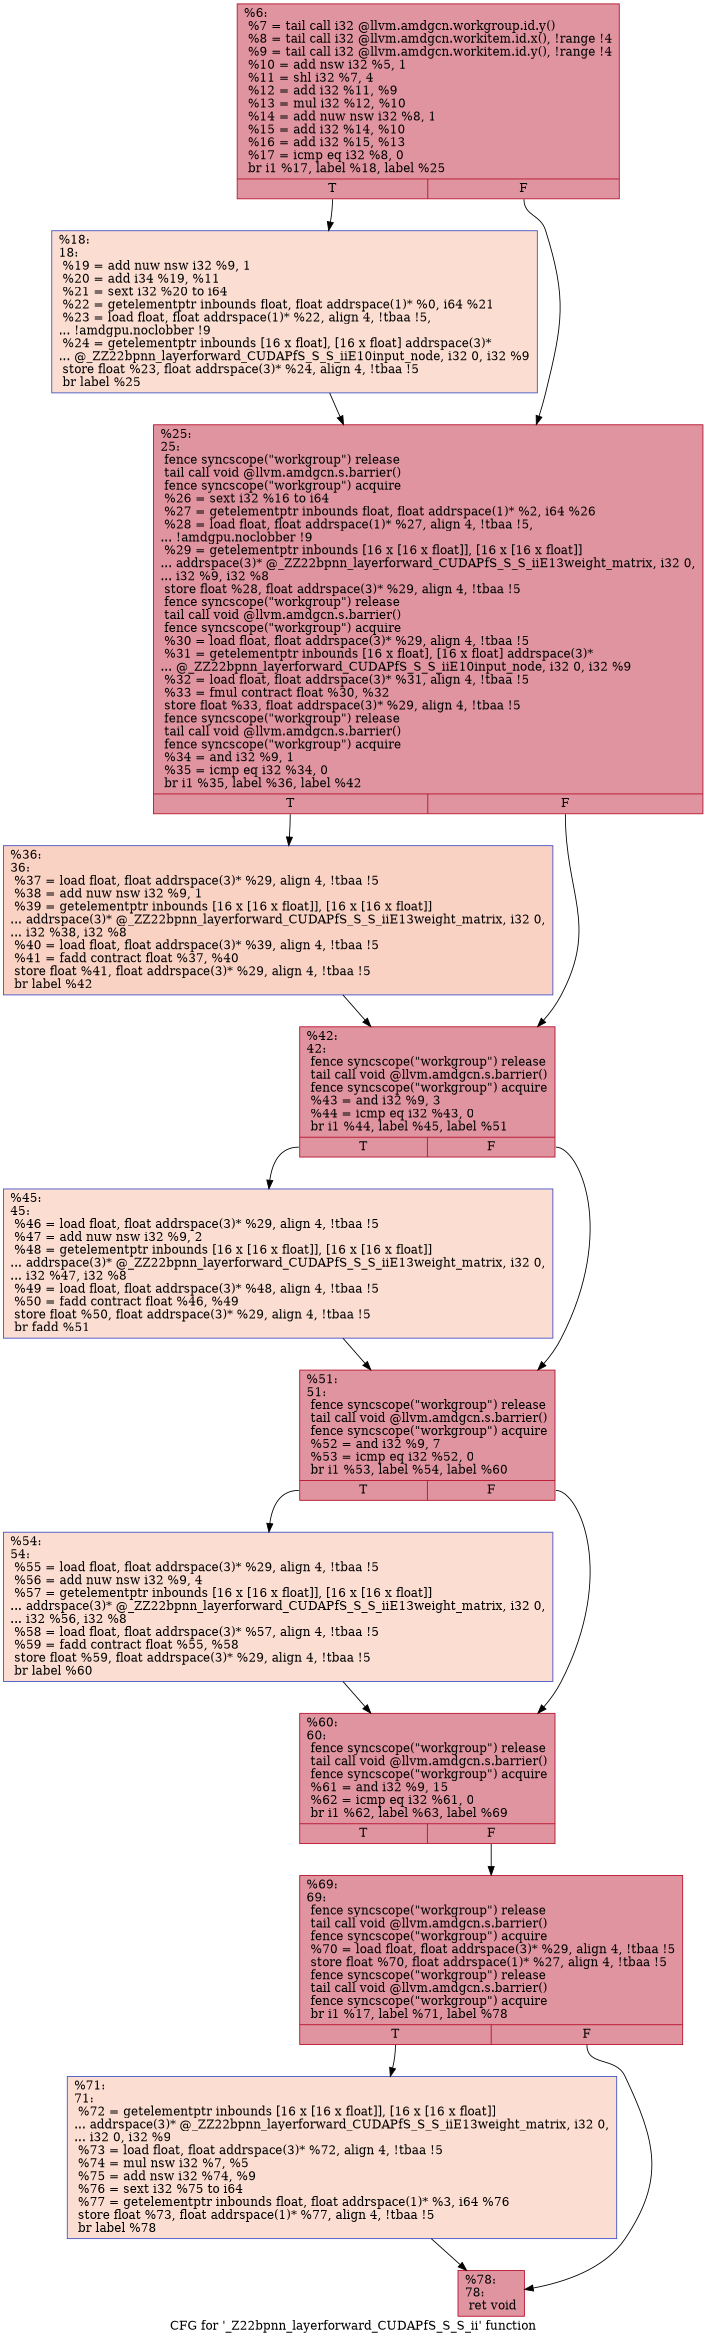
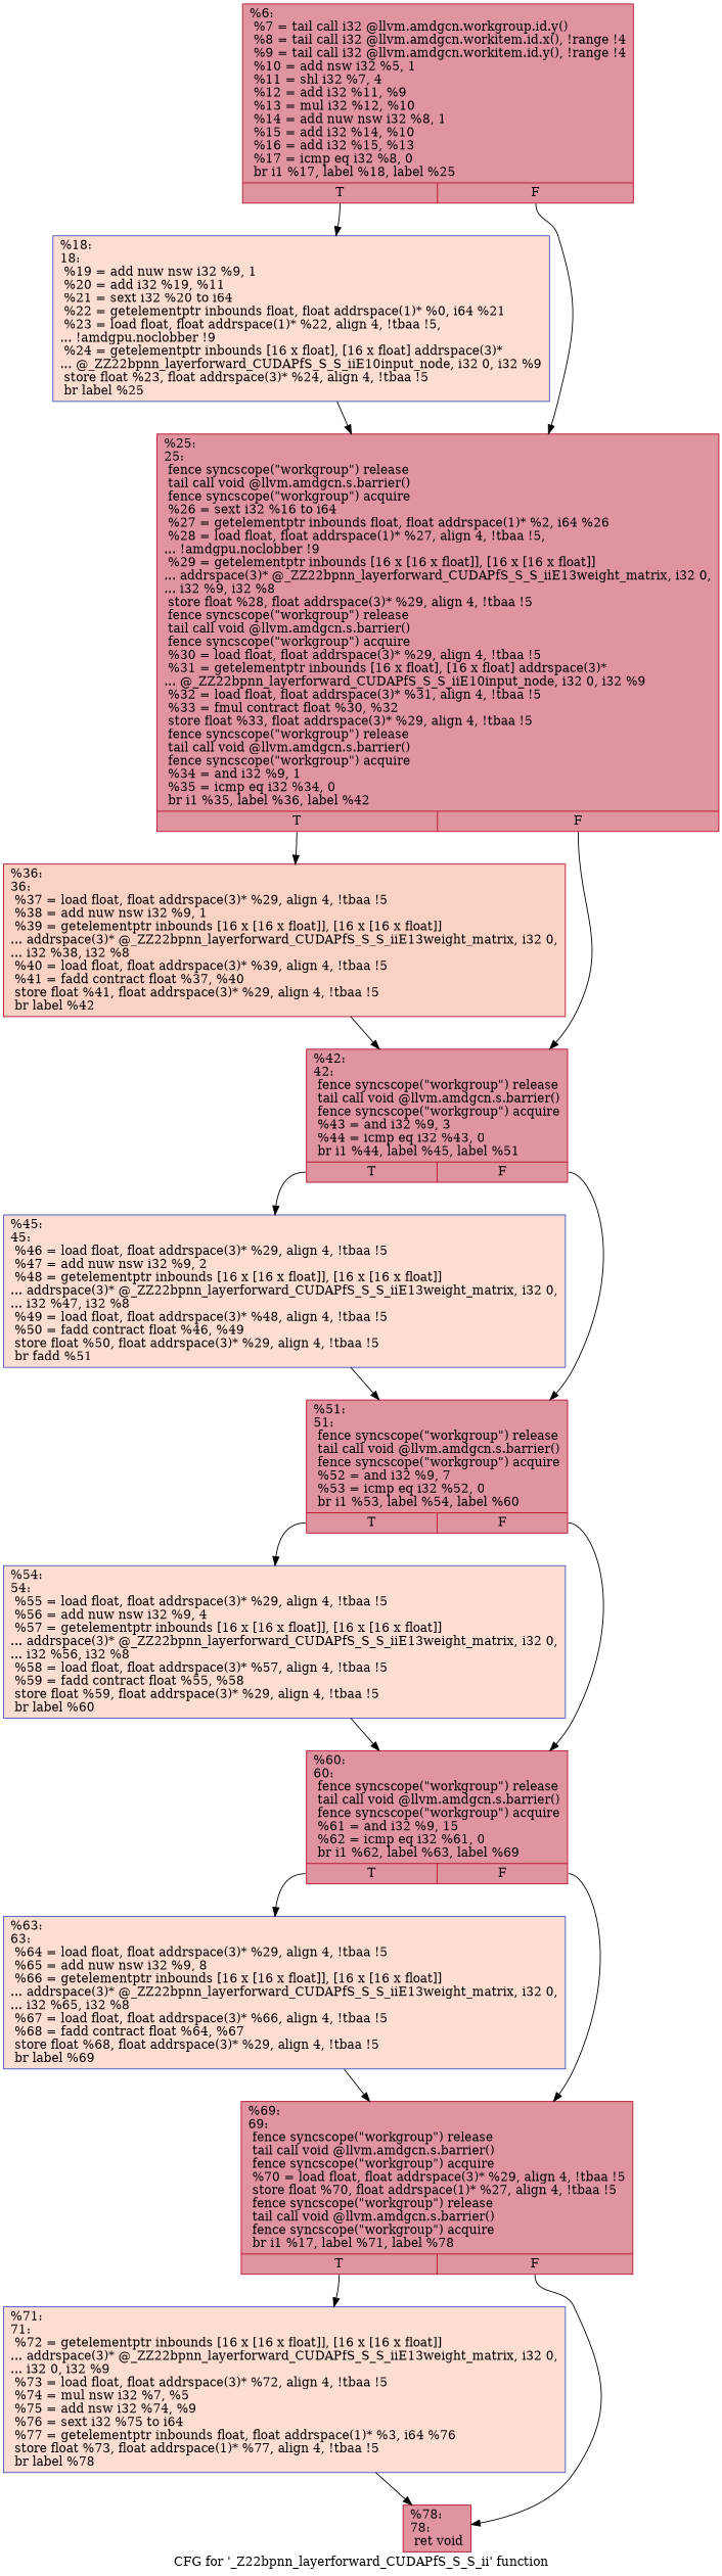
  digraph {
    label="CFG for '_Z22bpnn_layerforward_CUDAPfS_S_S_ii' function"
    node [color="#b70d28ff" fillcolor="#b70d2870" shape=record style=filled]
    n1 [label="{%6:\l  %7 = tail call i32 @llvm.amdgcn.workgroup.id.y()\l  %8 = tail call i32 @llvm.amdgcn.workitem.id.x(), !range !4\l  %9 = tail call i32 @llvm.amdgcn.workitem.id.y(), !range !4\l  %10 = add nsw i32 %5, 1\l  %11 = shl i32 %7, 4\l  %12 = add i32 %11, %9\l  %13 = mul i32 %12, %10\l  %14 = add nuw nsw i32 %8, 1\l  %15 = add i32 %14, %10\l  %16 = add i32 %15, %13\l  %17 = icmp eq i32 %8, 0\l  br i1 %17, label %18, label %25\l|{<s0>T|<s1>F}}"]
-   n2 [color="#3d50c3ff" fillcolor="#f7b39670" label="{%18:\l18:                                               \l  %19 = add nuw nsw i32 %9, 1\l  %20 = add i34 %19, %11\l  %21 = sext i32 %20 to i64\l  %22 = getelementptr inbounds float, float addrspace(1)* %0, i64 %21\l  %23 = load float, float addrspace(1)* %22, align 4, !tbaa !5,\l... !amdgpu.noclobber !9\l  %24 = getelementptr inbounds [16 x float], [16 x float] addrspace(3)*\l... @_ZZ22bpnn_layerforward_CUDAPfS_S_S_iiE10input_node, i32 0, i32 %9\l  store float %23, float addrspace(3)* %24, align 4, !tbaa !5\l  br label %25\l}"]
+   n2 [color="#3d50c3ff" fillcolor="#f7b39670" label="{%18:\l18:                                               \l  %19 = add nuw nsw i32 %9, 1\l  %20 = add i32 %19, %11\l  %21 = sext i32 %20 to i64\l  %22 = getelementptr inbounds float, float addrspace(1)* %0, i64 %21\l  %23 = load float, float addrspace(1)* %22, align 4, !tbaa !5,\l... !amdgpu.noclobber !9\l  %24 = getelementptr inbounds [16 x float], [16 x float] addrspace(3)*\l... @_ZZ22bpnn_layerforward_CUDAPfS_S_S_iiE10input_node, i32 0, i32 %9\l  store float %23, float addrspace(3)* %24, align 4, !tbaa !5\l  br label %25\l}"]
    n3 [label="{%25:\l25:                                               \l  fence syncscope(\"workgroup\") release\l  tail call void @llvm.amdgcn.s.barrier()\l  fence syncscope(\"workgroup\") acquire\l  %26 = sext i32 %16 to i64\l  %27 = getelementptr inbounds float, float addrspace(1)* %2, i64 %26\l  %28 = load float, float addrspace(1)* %27, align 4, !tbaa !5,\l... !amdgpu.noclobber !9\l  %29 = getelementptr inbounds [16 x [16 x float]], [16 x [16 x float]]\l... addrspace(3)* @_ZZ22bpnn_layerforward_CUDAPfS_S_S_iiE13weight_matrix, i32 0,\l... i32 %9, i32 %8\l  store float %28, float addrspace(3)* %29, align 4, !tbaa !5\l  fence syncscope(\"workgroup\") release\l  tail call void @llvm.amdgcn.s.barrier()\l  fence syncscope(\"workgroup\") acquire\l  %30 = load float, float addrspace(3)* %29, align 4, !tbaa !5\l  %31 = getelementptr inbounds [16 x float], [16 x float] addrspace(3)*\l... @_ZZ22bpnn_layerforward_CUDAPfS_S_S_iiE10input_node, i32 0, i32 %9\l  %32 = load float, float addrspace(3)* %31, align 4, !tbaa !5\l  %33 = fmul contract float %30, %32\l  store float %33, float addrspace(3)* %29, align 4, !tbaa !5\l  fence syncscope(\"workgroup\") release\l  tail call void @llvm.amdgcn.s.barrier()\l  fence syncscope(\"workgroup\") acquire\l  %34 = and i32 %9, 1\l  %35 = icmp eq i32 %34, 0\l  br i1 %35, label %36, label %42\l|{<s0>T|<s1>F}}"]
-   n4 [color="#3d50c3ff" fillcolor="#f4987a70" label="{%36:\l36:                                               \l  %37 = load float, float addrspace(3)* %29, align 4, !tbaa !5\l  %38 = add nuw nsw i32 %9, 1\l  %39 = getelementptr inbounds [16 x [16 x float]], [16 x [16 x float]]\l... addrspace(3)* @_ZZ22bpnn_layerforward_CUDAPfS_S_S_iiE13weight_matrix, i32 0,\l... i32 %38, i32 %8\l  %40 = load float, float addrspace(3)* %39, align 4, !tbaa !5\l  %41 = fadd contract float %37, %40\l  store float %41, float addrspace(3)* %29, align 4, !tbaa !5\l  br label %42\l}"]
+   n4 [fillcolor="#f4987a70" label="{%36:\l36:                                               \l  %37 = load float, float addrspace(3)* %29, align 4, !tbaa !5\l  %38 = add nuw nsw i32 %9, 1\l  %39 = getelementptr inbounds [16 x [16 x float]], [16 x [16 x float]]\l... addrspace(3)* @_ZZ22bpnn_layerforward_CUDAPfS_S_S_iiE13weight_matrix, i32 0,\l... i32 %38, i32 %8\l  %40 = load float, float addrspace(3)* %39, align 4, !tbaa !5\l  %41 = fadd contract float %37, %40\l  store float %41, float addrspace(3)* %29, align 4, !tbaa !5\l  br label %42\l}"]
    n5 [label="{%42:\l42:                                               \l  fence syncscope(\"workgroup\") release\l  tail call void @llvm.amdgcn.s.barrier()\l  fence syncscope(\"workgroup\") acquire\l  %43 = and i32 %9, 3\l  %44 = icmp eq i32 %43, 0\l  br i1 %44, label %45, label %51\l|{<s0>T|<s1>F}}"]
    n6 [color="#3d50c3ff" fillcolor="#f7b39670" label="{%45:\l45:                                               \l  %46 = load float, float addrspace(3)* %29, align 4, !tbaa !5\l  %47 = add nuw nsw i32 %9, 2\l  %48 = getelementptr inbounds [16 x [16 x float]], [16 x [16 x float]]\l... addrspace(3)* @_ZZ22bpnn_layerforward_CUDAPfS_S_S_iiE13weight_matrix, i32 0,\l... i32 %47, i32 %8\l  %49 = load float, float addrspace(3)* %48, align 4, !tbaa !5\l  %50 = fadd contract float %46, %49\l  store float %50, float addrspace(3)* %29, align 4, !tbaa !5\l  br fadd %51\l}"]
    n7 [label="{%51:\l51:                                               \l  fence syncscope(\"workgroup\") release\l  tail call void @llvm.amdgcn.s.barrier()\l  fence syncscope(\"workgroup\") acquire\l  %52 = and i32 %9, 7\l  %53 = icmp eq i32 %52, 0\l  br i1 %53, label %54, label %60\l|{<s0>T|<s1>F}}"]
    n8 [color="#3d50c3ff" fillcolor="#f7b39670" label="{%54:\l54:                                               \l  %55 = load float, float addrspace(3)* %29, align 4, !tbaa !5\l  %56 = add nuw nsw i32 %9, 4\l  %57 = getelementptr inbounds [16 x [16 x float]], [16 x [16 x float]]\l... addrspace(3)* @_ZZ22bpnn_layerforward_CUDAPfS_S_S_iiE13weight_matrix, i32 0,\l... i32 %56, i32 %8\l  %58 = load float, float addrspace(3)* %57, align 4, !tbaa !5\l  %59 = fadd contract float %55, %58\l  store float %59, float addrspace(3)* %29, align 4, !tbaa !5\l  br label %60\l}"]
    n9 [label="{%60:\l60:                                               \l  fence syncscope(\"workgroup\") release\l  tail call void @llvm.amdgcn.s.barrier()\l  fence syncscope(\"workgroup\") acquire\l  %61 = and i32 %9, 15\l  %62 = icmp eq i32 %61, 0\l  br i1 %62, label %63, label %69\l|{<s0>T|<s1>F}}"]
+   n10 [color="#3d50c3ff" fillcolor="#f7b39670" label="{%63:\l63:                                               \l  %64 = load float, float addrspace(3)* %29, align 4, !tbaa !5\l  %65 = add nuw nsw i32 %9, 8\l  %66 = getelementptr inbounds [16 x [16 x float]], [16 x [16 x float]]\l... addrspace(3)* @_ZZ22bpnn_layerforward_CUDAPfS_S_S_iiE13weight_matrix, i32 0,\l... i32 %65, i32 %8\l  %67 = load float, float addrspace(3)* %66, align 4, !tbaa !5\l  %68 = fadd contract float %64, %67\l  store float %68, float addrspace(3)* %29, align 4, !tbaa !5\l  br label %69\l}"]
    n11 [label="{%69:\l69:                                               \l  fence syncscope(\"workgroup\") release\l  tail call void @llvm.amdgcn.s.barrier()\l  fence syncscope(\"workgroup\") acquire\l  %70 = load float, float addrspace(3)* %29, align 4, !tbaa !5\l  store float %70, float addrspace(1)* %27, align 4, !tbaa !5\l  fence syncscope(\"workgroup\") release\l  tail call void @llvm.amdgcn.s.barrier()\l  fence syncscope(\"workgroup\") acquire\l  br i1 %17, label %71, label %78\l|{<s0>T|<s1>F}}"]
    n12 [color="#3d50c3ff" fillcolor="#f7b39670" label="{%71:\l71:                                               \l  %72 = getelementptr inbounds [16 x [16 x float]], [16 x [16 x float]]\l... addrspace(3)* @_ZZ22bpnn_layerforward_CUDAPfS_S_S_iiE13weight_matrix, i32 0,\l... i32 0, i32 %9\l  %73 = load float, float addrspace(3)* %72, align 4, !tbaa !5\l  %74 = mul nsw i32 %7, %5\l  %75 = add nsw i32 %74, %9\l  %76 = sext i32 %75 to i64\l  %77 = getelementptr inbounds float, float addrspace(1)* %3, i64 %76\l  store float %73, float addrspace(1)* %77, align 4, !tbaa !5\l  br label %78\l}"]
    n13 [label="{%78:\l78:                                               \l  ret void\l}"]
    n1 -> n2 [tailport=s0]
    n1 -> n3 [tailport=s1]
    n2 -> n3
    n3 -> n4 [tailport=s0]
    n3 -> n5 [tailport=s1]
    n4 -> n5
    n5 -> n6 [tailport=s0]
    n5 -> n7 [tailport=s1]
    n6 -> n7
    n7 -> n8 [tailport=s0]
    n7 -> n9 [tailport=s1]
    n8 -> n9
+   n9 -> n10 [tailport=s0]
    n9 -> n11 [tailport=s1]
+   n10 -> n11
    n11 -> n12 [tailport=s0]
    n11 -> n13 [tailport=s1]
    n12 -> n13
  }
